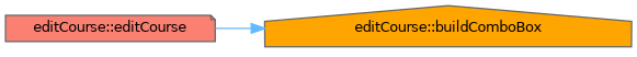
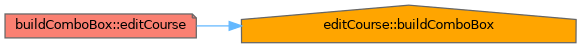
  digraph {
    rankdir=RL
    node [fontname=Helvetica fontsize=10 style=filled]
    n1 [color=gray40 fillcolor=orange fontcolor=black height=0.2 label="editCourse::buildComboBox" shape=house width=0.4]
-   n2 [color=grey40 fillcolor=salmon height=0.2 label="editCourse::editCourse" shape=note width=0.4]
+   n2 [color=grey40 fillcolor=salmon height=0.2 label="buildComboBox::editCourse" shape=note width=0.4]
    n1 -> n2 [color=steelblue1 dir=back fontname=Helvetica fontsize=10 labelfontname=Helvetica labelfontsize=10 style=solid]
  }
